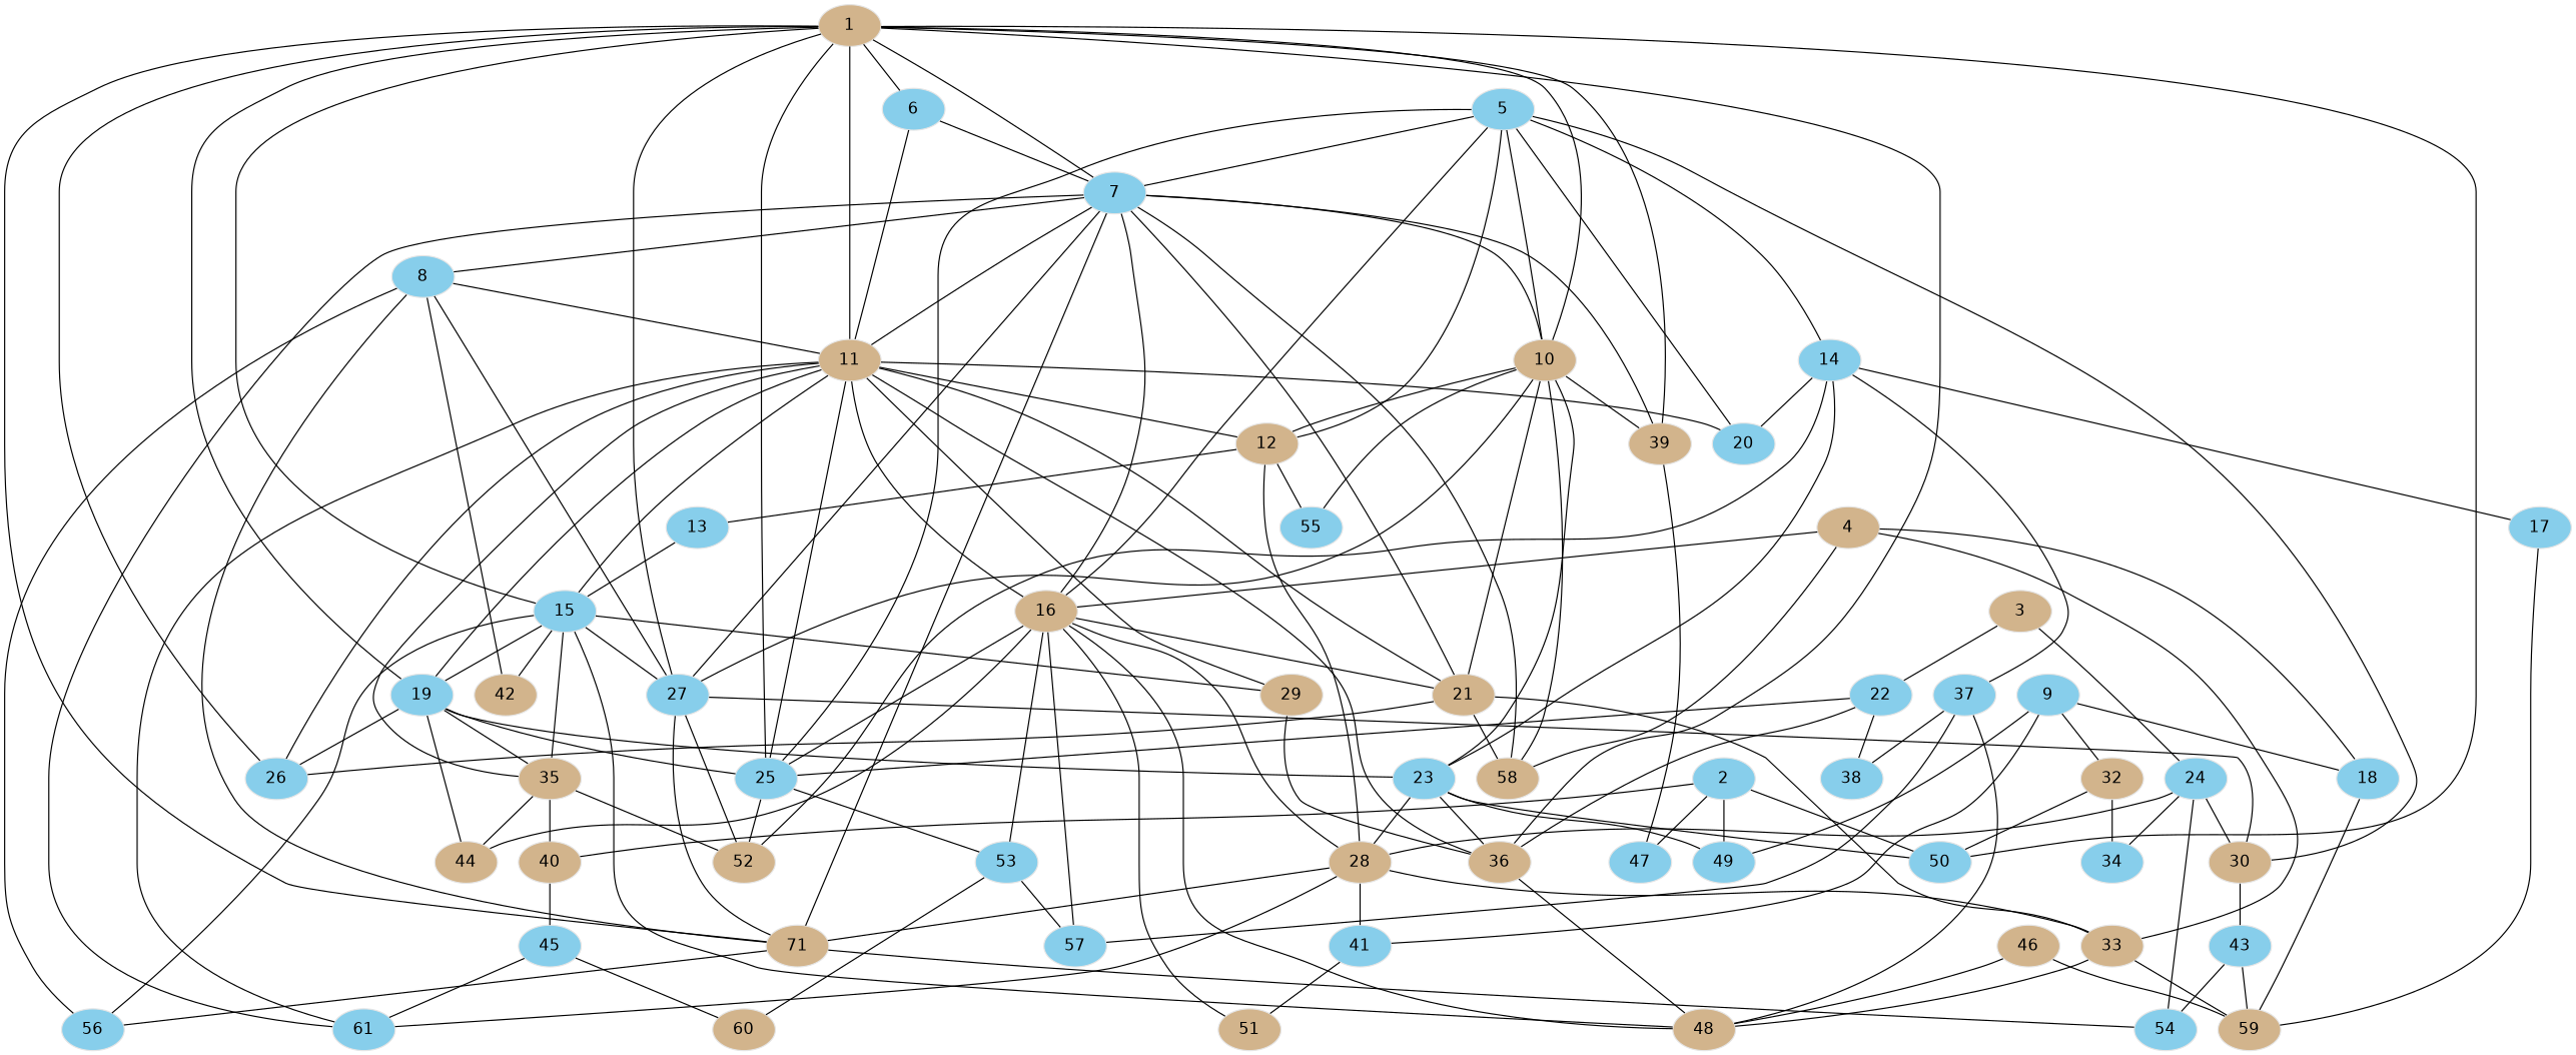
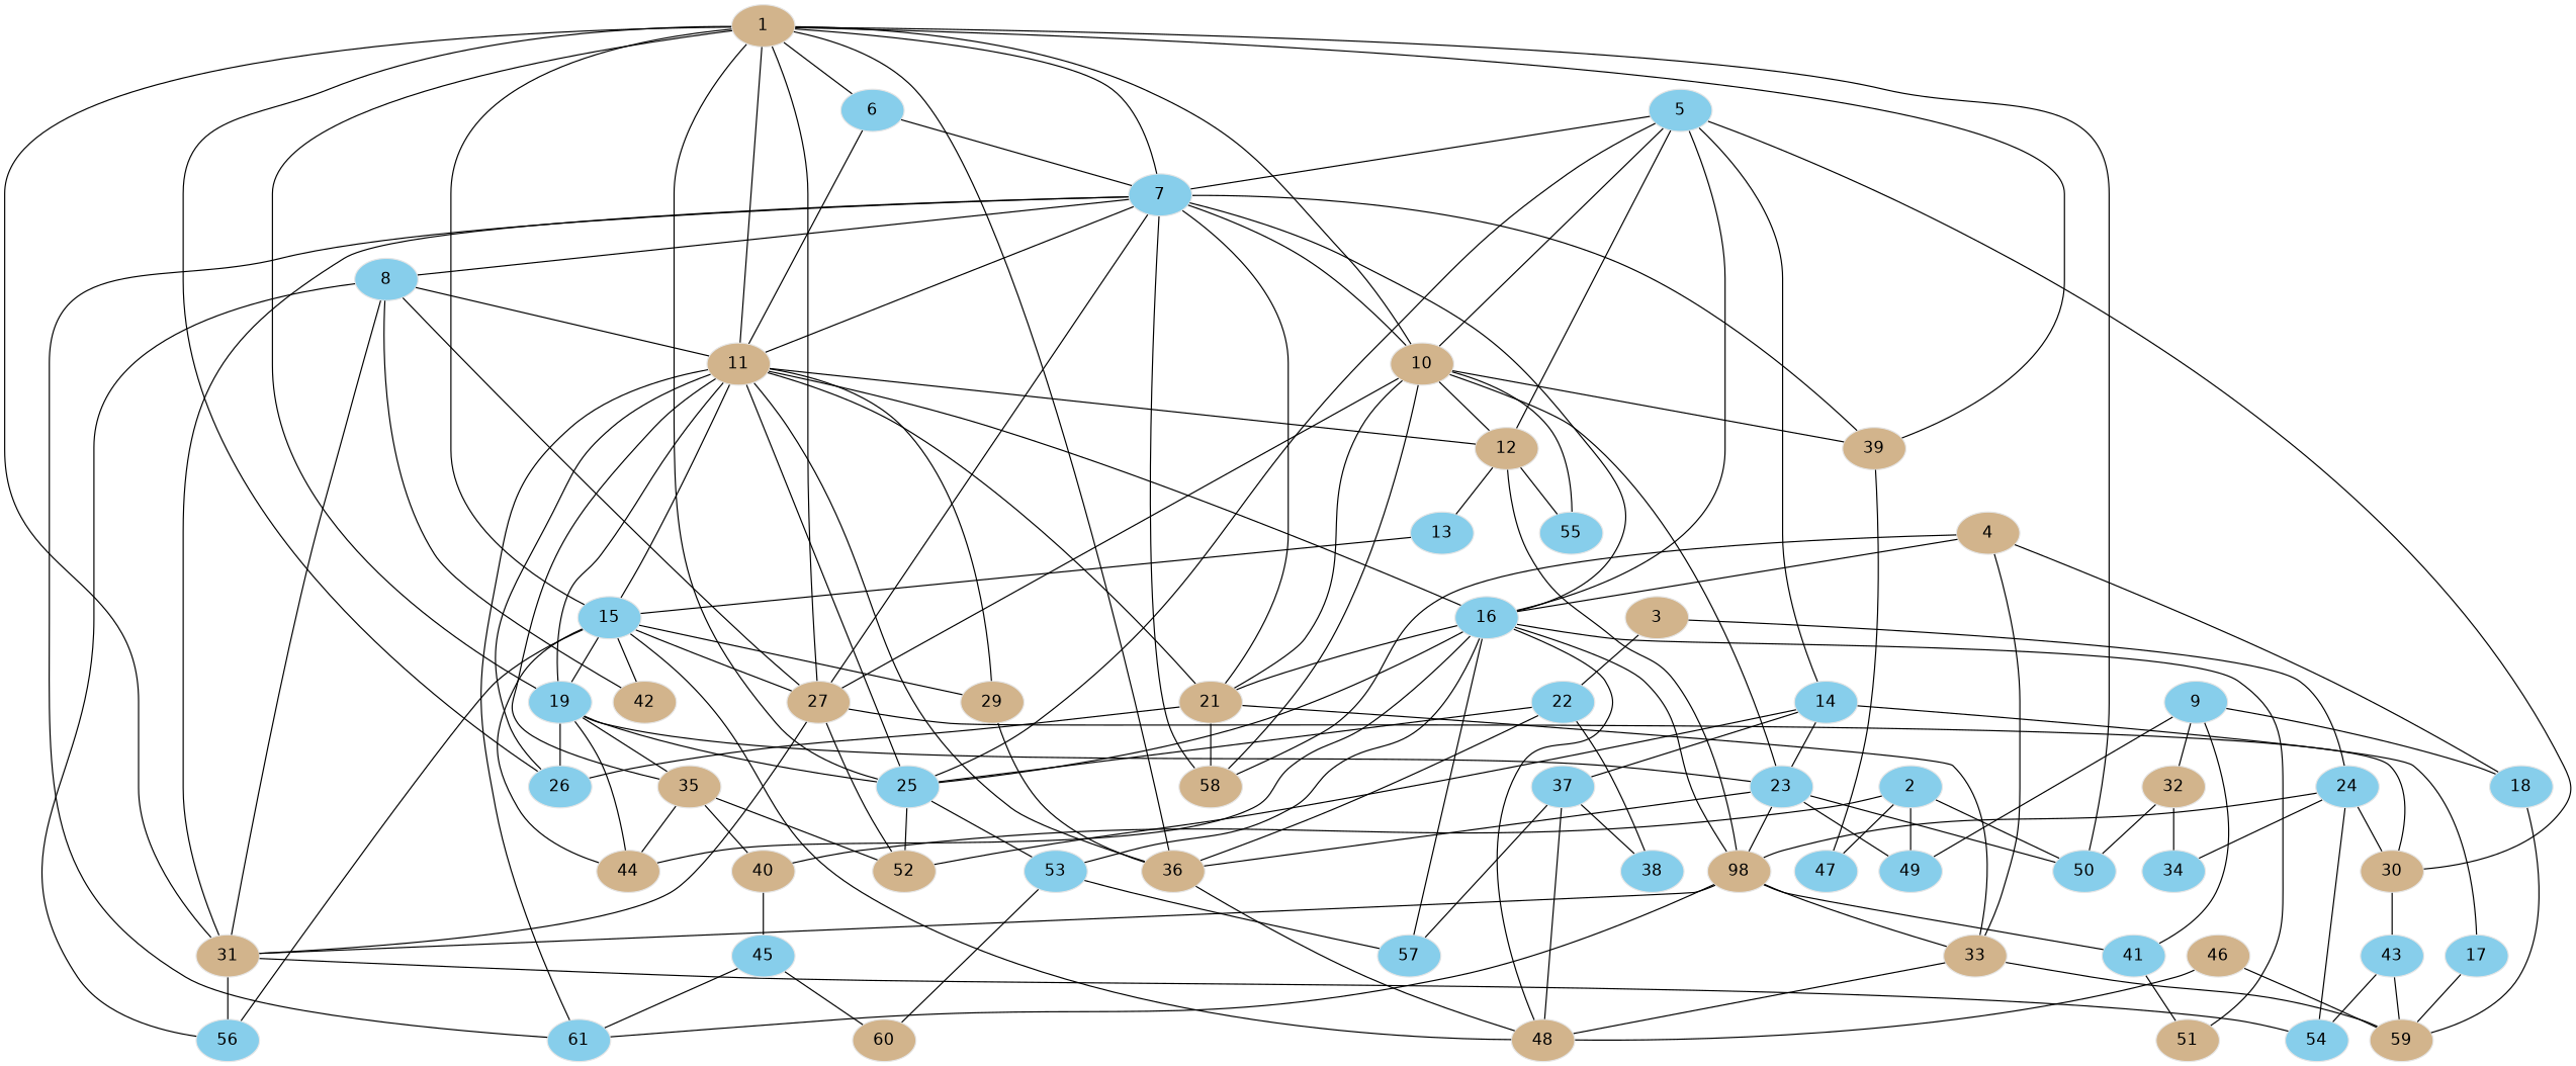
  graph {
    fontname="DejaVu Sans"
    node [color=gray90 fillcolor=skyblue fontname="DejaVu Sans" style=filled]
    edge [fontname="DejaVu Sans" weight=1.0]
    1 [fillcolor=tan]
    6
    7
    10 [fillcolor=tan]
    11 [fillcolor=tan]
    15
    19
    25
    26
-   27
-   31 [fillcolor=tan label=71]
+   27 [fillcolor=tan]
+   31 [fillcolor=tan]
    36 [fillcolor=tan]
    39 [fillcolor=tan]
    50
-   16 [fillcolor=tan]
+   16
    58 [fillcolor=tan]
    8
    21 [fillcolor=tan]
    61
    12 [fillcolor=tan]
    23
    55
-   20
    29 [fillcolor=tan]
    35 [fillcolor=tan]
    42 [fillcolor=tan]
    56
    48 [fillcolor=tan]
    44 [fillcolor=tan]
    52 [fillcolor=tan]
    53
    30 [fillcolor=tan]
    54
    47
    2
    40 [fillcolor=tan]
    49
    45
    3 [fillcolor=tan]
    22
    24
    38
-   28 [fillcolor=tan]
+   28 [fillcolor=tan label=98]
    34
    4 [fillcolor=tan]
    18
    33 [fillcolor=tan]
    51 [fillcolor=tan]
    57
    59 [fillcolor=tan]
    5
    14
    13
    17
    37
    43
    41
    9
    32 [fillcolor=tan]
    60 [fillcolor=tan]
    46 [fillcolor=tan]
    1 -- 6 [weight=2.0]
    1 -- 7
    1 -- 10
    1 -- 11 [weight=2.0]
    1 -- 15
    1 -- 19
    1 -- 25
    1 -- 26 [weight=2.0]
    1 -- 27
    1 -- 31
    1 -- 36
    1 -- 39
    1 -- 50
    6 -- 7 [weight=2.0]
    6 -- 11
    7 -- 10 [weight=2.0]
    7 -- 11
    7 -- 27
    7 -- 31 [weight=2.0]
    7 -- 39
    7 -- 16
    7 -- 58
    7 -- 8
    7 -- 21 [weight=2.0]
    7 -- 61
    10 -- 27
    10 -- 39
    10 -- 58
    10 -- 21
    10 -- 12
    10 -- 23
    10 -- 55
    11 -- 15 [weight=2.0]
    11 -- 19 [weight=3.0]
    11 -- 25
    11 -- 26
    11 -- 36
    11 -- 16 [weight=2.0]
    11 -- 21
    11 -- 61
    11 -- 12
-   11 -- 20 [weight=3.0]
    11 -- 29 [weight=2.0]
    11 -- 35
    15 -- 19
    15 -- 27 [weight=2.0]
    15 -- 29
-   15 -- 35 [weight=2.0]
+   15 -- 44 [weight=2.0]
    15 -- 42
    15 -- 56
    15 -- 48
    19 -- 25
    19 -- 26
    19 -- 23 [weight=4.0]
    19 -- 35
    19 -- 44
    25 -- 52
    25 -- 53
    27 -- 31
    27 -- 52
    27 -- 30
    31 -- 56
    31 -- 54
    36 -- 48
    39 -- 47
    16 -- 25 [weight=3.0]
    16 -- 21
    16 -- 48
    16 -- 44 [weight=2.0]
    16 -- 53
    16 -- 28
    16 -- 51
    16 -- 57
    8 -- 11
    8 -- 27
    8 -- 31
    8 -- 42
    8 -- 56
    21 -- 26 [weight=2.0]
    21 -- 58 [weight=2.0]
    21 -- 33
    12 -- 55 [weight=2.0]
    12 -- 28
    12 -- 13
    23 -- 36
    23 -- 50 [weight=2.0]
    23 -- 49
    23 -- 28
    29 -- 36
    35 -- 44
    35 -- 52
    35 -- 40
    53 -- 57
    53 -- 60
    30 -- 43
    2 -- 50
    2 -- 47
    2 -- 40
    2 -- 49
    40 -- 45
    45 -- 61
    45 -- 60
    3 -- 22
    3 -- 24
    22 -- 25
    22 -- 36
    22 -- 38
    24 -- 30
    24 -- 54
    24 -- 28
    24 -- 34
    28 -- 31
    28 -- 61
    28 -- 33
    28 -- 41
    4 -- 16
    4 -- 58
    4 -- 18
    4 -- 33
    18 -- 59
    33 -- 48
    33 -- 59
    5 -- 7
    5 -- 10
    5 -- 25
    5 -- 16
    5 -- 12
-   5 -- 20
    5 -- 30
    5 -- 14
    14 -- 23
-   14 -- 20
    14 -- 52
    14 -- 17
    14 -- 37
    13 -- 15
    17 -- 59
    37 -- 48
    37 -- 38
    37 -- 57
    43 -- 54
    43 -- 59
    41 -- 51
    9 -- 49
    9 -- 18
    9 -- 41
    9 -- 32
    32 -- 50
    32 -- 34
    46 -- 48
    46 -- 59
  }
